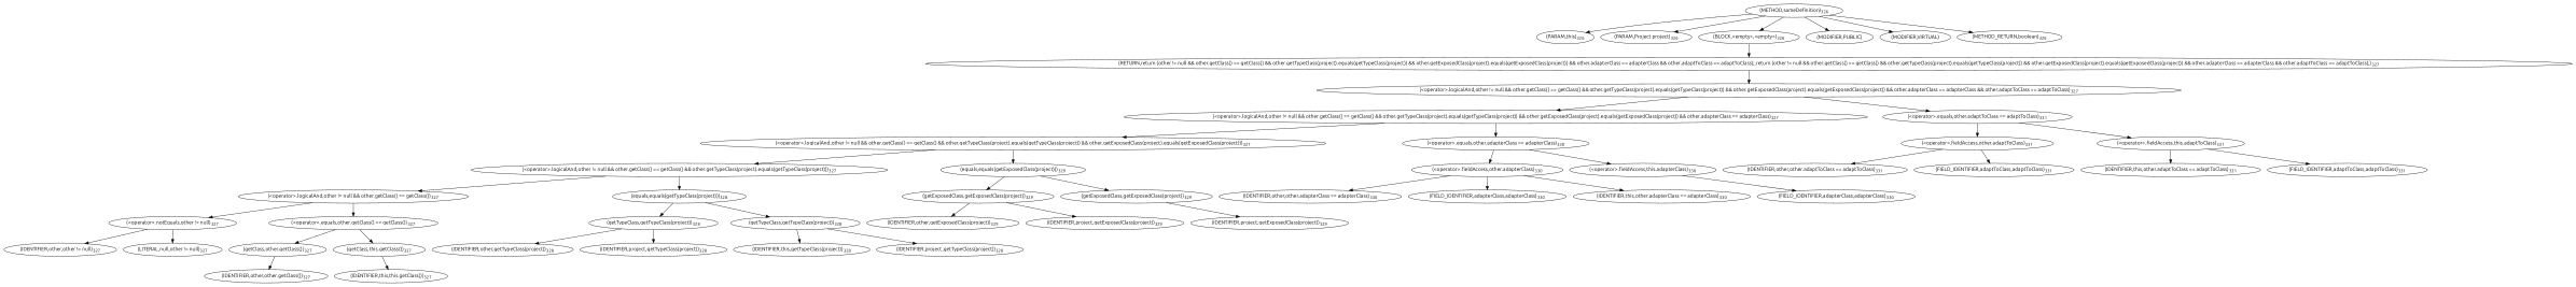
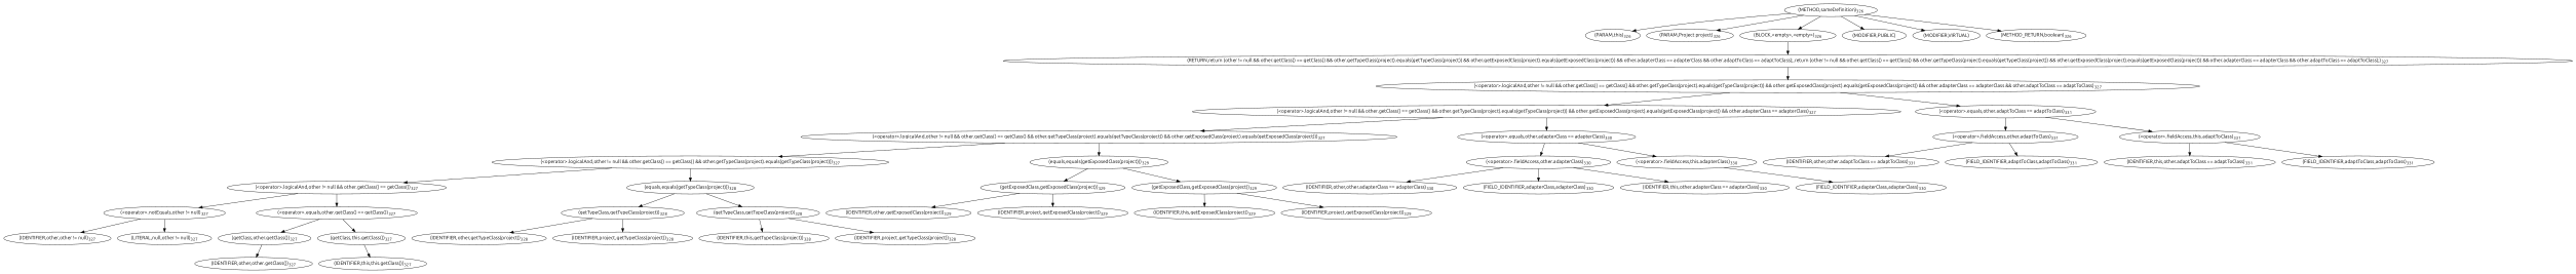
  digraph {
    fontname=Ubuntu
    node [fontname=Ubuntu]
    edge [fontname=Ubuntu]
    n1 [label=<(METHOD,sameDefinition)<SUB>326</SUB>>]
    n2 [label=<(PARAM,this)<SUB>326</SUB>>]
    n3 [label=<(PARAM,Project project)<SUB>326</SUB>>]
    n4 [label=<(BLOCK,&lt;empty&gt;,&lt;empty&gt;)<SUB>326</SUB>>]
    n5 [label=<(MODIFIER,PUBLIC)>]
    n6 [label=<(MODIFIER,VIRTUAL)>]
    n7 [label=<(METHOD_RETURN,boolean)<SUB>326</SUB>>]
    n8 [label=<(RETURN,return (other != null &amp;&amp; other.getClass() == getClass() &amp;&amp; other.getTypeClass(project).equals(getTypeClass(project)) &amp;&amp; other.getExposedClass(project).equals(getExposedClass(project)) &amp;&amp; other.adapterClass == adapterClass &amp;&amp; other.adaptToClass == adaptToClass);,return (other != null &amp;&amp; other.getClass() == getClass() &amp;&amp; other.getTypeClass(project).equals(getTypeClass(project)) &amp;&amp; other.getExposedClass(project).equals(getExposedClass(project)) &amp;&amp; other.adapterClass == adapterClass &amp;&amp; other.adaptToClass == adaptToClass);)<SUB>327</SUB>>]
    n9 [label=<(&lt;operator&gt;.logicalAnd,other != null &amp;&amp; other.getClass() == getClass() &amp;&amp; other.getTypeClass(project).equals(getTypeClass(project)) &amp;&amp; other.getExposedClass(project).equals(getExposedClass(project)) &amp;&amp; other.adapterClass == adapterClass &amp;&amp; other.adaptToClass == adaptToClass)<SUB>327</SUB>>]
    n10 [label=<(&lt;operator&gt;.logicalAnd,other != null &amp;&amp; other.getClass() == getClass() &amp;&amp; other.getTypeClass(project).equals(getTypeClass(project)) &amp;&amp; other.getExposedClass(project).equals(getExposedClass(project)) &amp;&amp; other.adapterClass == adapterClass)<SUB>327</SUB>>]
    n11 [label=<(&lt;operator&gt;.equals,other.adaptToClass == adaptToClass)<SUB>331</SUB>>]
    n12 [label=<(&lt;operator&gt;.logicalAnd,other != null &amp;&amp; other.getClass() == getClass() &amp;&amp; other.getTypeClass(project).equals(getTypeClass(project)) &amp;&amp; other.getExposedClass(project).equals(getExposedClass(project)))<SUB>327</SUB>>]
    n13 [label=<(&lt;operator&gt;.equals,other.adapterClass == adapterClass)<SUB>330</SUB>>]
    n14 [label=<(&lt;operator&gt;.fieldAccess,other.adaptToClass)<SUB>331</SUB>>]
    n15 [label=<(&lt;operator&gt;.fieldAccess,this.adaptToClass)<SUB>331</SUB>>]
    n16 [label=<(&lt;operator&gt;.logicalAnd,other != null &amp;&amp; other.getClass() == getClass() &amp;&amp; other.getTypeClass(project).equals(getTypeClass(project)))<SUB>327</SUB>>]
    n17 [label=<(equals,equals(getExposedClass(project)))<SUB>329</SUB>>]
    n18 [label=<(&lt;operator&gt;.fieldAccess,other.adapterClass)<SUB>330</SUB>>]
    n19 [label=<(&lt;operator&gt;.fieldAccess,this.adapterClass)<SUB>330</SUB>>]
    n20 [label=<(&lt;operator&gt;.logicalAnd,other != null &amp;&amp; other.getClass() == getClass())<SUB>327</SUB>>]
    n21 [label=<(equals,equals(getTypeClass(project)))<SUB>328</SUB>>]
    n22 [label=<(getExposedClass,getExposedClass(project))<SUB>329</SUB>>]
    n23 [label=<(getExposedClass,getExposedClass(project))<SUB>329</SUB>>]
    n24 [label=<(&lt;operator&gt;.notEquals,other != null)<SUB>327</SUB>>]
    n25 [label=<(&lt;operator&gt;.equals,other.getClass() == getClass())<SUB>327</SUB>>]
    n26 [label=<(getTypeClass,getTypeClass(project))<SUB>328</SUB>>]
    n27 [label=<(getTypeClass,getTypeClass(project))<SUB>328</SUB>>]
    n28 [label=<(IDENTIFIER,other,other != null)<SUB>327</SUB>>]
    n29 [label=<(LITERAL,null,other != null)<SUB>327</SUB>>]
    n30 [label=<(getClass,other.getClass())<SUB>327</SUB>>]
    n31 [label=<(getClass,this.getClass())<SUB>327</SUB>>]
    n32 [label=<(IDENTIFIER,other,other.getClass())<SUB>327</SUB>>]
    n33 [label=<(IDENTIFIER,this,this.getClass())<SUB>327</SUB>>]
    n34 [label=<(IDENTIFIER,other,getTypeClass(project))<SUB>328</SUB>>]
    n35 [label=<(IDENTIFIER,project,getTypeClass(project))<SUB>328</SUB>>]
    n36 [label=<(IDENTIFIER,this,getTypeClass(project))<SUB>328</SUB>>]
    n37 [label=<(IDENTIFIER,project,getTypeClass(project))<SUB>328</SUB>>]
    n38 [label=<(IDENTIFIER,other,getExposedClass(project))<SUB>329</SUB>>]
    n39 [label=<(IDENTIFIER,project,getExposedClass(project))<SUB>329</SUB>>]
+   n40 [label=<(IDENTIFIER,this,getExposedClass(project))<SUB>329</SUB>>]
    n41 [label=<(IDENTIFIER,project,getExposedClass(project))<SUB>329</SUB>>]
    n42 [label=<(IDENTIFIER,other,other.adapterClass == adapterClass)<SUB>330</SUB>>]
    n43 [label=<(FIELD_IDENTIFIER,adapterClass,adapterClass)<SUB>330</SUB>>]
    n44 [label=<(IDENTIFIER,this,other.adapterClass == adapterClass)<SUB>330</SUB>>]
    n45 [label=<(FIELD_IDENTIFIER,adapterClass,adapterClass)<SUB>330</SUB>>]
    n46 [label=<(IDENTIFIER,other,other.adaptToClass == adaptToClass)<SUB>331</SUB>>]
    n47 [label=<(FIELD_IDENTIFIER,adaptToClass,adaptToClass)<SUB>331</SUB>>]
    n48 [label=<(IDENTIFIER,this,other.adaptToClass == adaptToClass)<SUB>331</SUB>>]
    n49 [label=<(FIELD_IDENTIFIER,adaptToClass,adaptToClass)<SUB>331</SUB>>]
    n1 -> n2
    n1 -> n3
    n1 -> n4
    n1 -> n5
    n1 -> n6
    n1 -> n7
    n4 -> n8
    n8 -> n9
    n9 -> n10
    n9 -> n11
    n10 -> n12
    n10 -> n13
    n11 -> n14
    n11 -> n15
    n12 -> n16
    n12 -> n17
    n13 -> n18
    n13 -> n19
    n14 -> n46
    n14 -> n47
    n15 -> n48
    n15 -> n49
    n16 -> n20
    n16 -> n21
    n17 -> n22
    n17 -> n23
    n18 -> n42
    n18 -> n43
    n18 -> n44
    n19 -> n45
    n20 -> n24
    n20 -> n25
    n21 -> n26
    n21 -> n27
    n22 -> n38
    n22 -> n39
+   n23 -> n40
    n23 -> n41
    n24 -> n28
    n24 -> n29
    n25 -> n30
    n25 -> n31
    n26 -> n34
    n26 -> n35
    n27 -> n36
    n27 -> n37
    n30 -> n32
    n31 -> n33
  }
